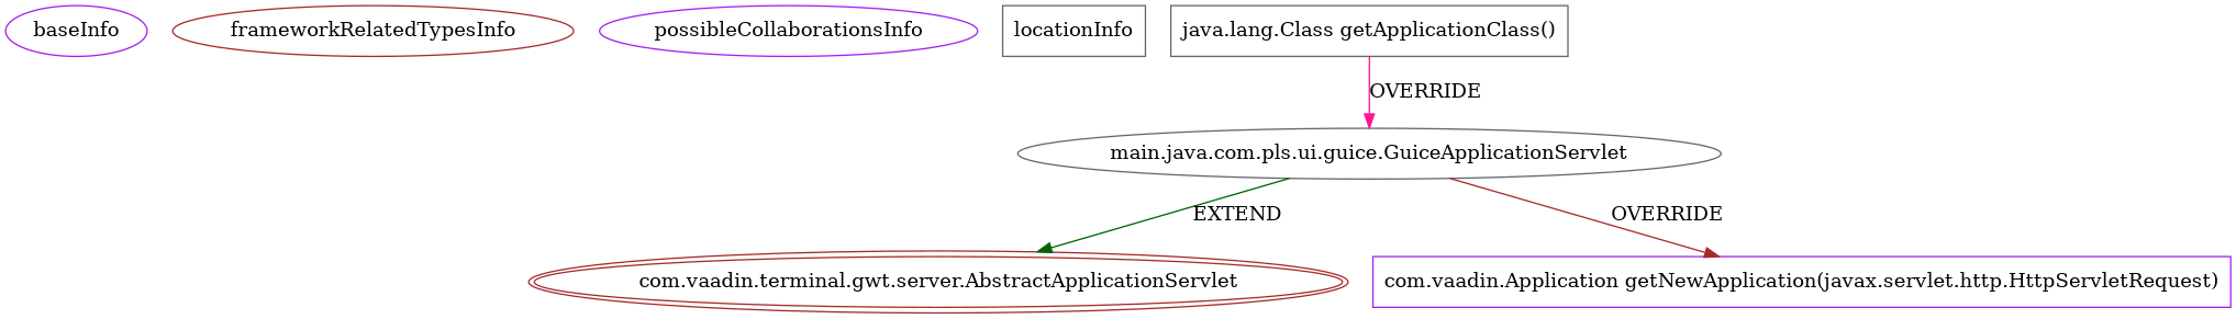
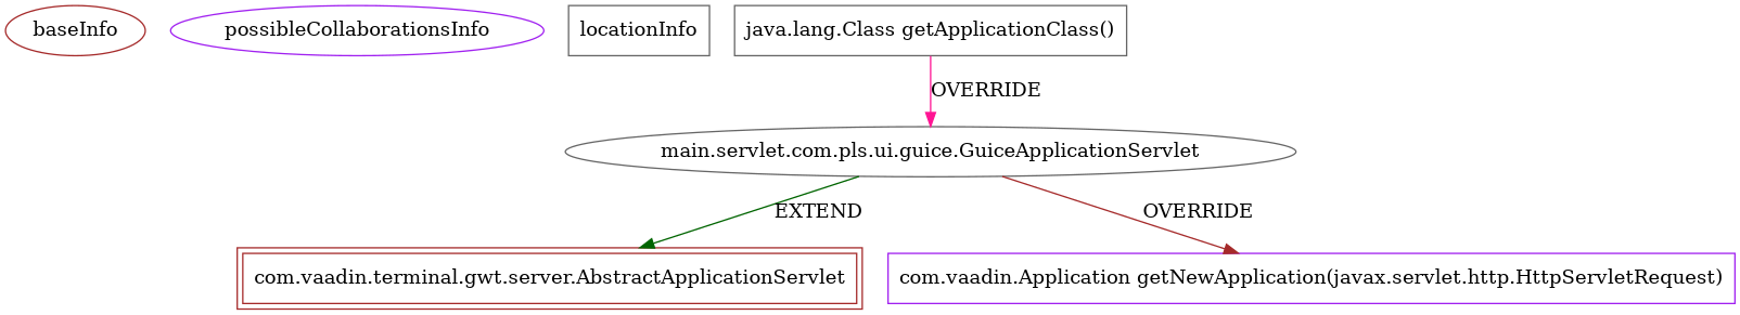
  digraph {
    node [color=brown]
-   baseInfo [category=extension_graph color=purple graphId=3444 isAnonymous=false possibleRelation=false]
-   frameworkRelatedTypesInfo [0="com.vaadin.terminal.gwt.server.AbstractApplicationServlet"]
+   baseInfo [category=extension_graph graphId=3444 isAnonymous=false possibleRelation=false]
    possibleCollaborationsInfo [color=purple]
    locationInfo [color=gray40 contextSignature=GuiceApplicationServlet filePath="/krot-s-vaadin/vaadin-master/src/main/java/com/pls/ui/guice/GuiceApplicationServlet.java" graphId=3444 projectName="krot-s-vaadin" shape=box]
-   n5 [color=gray40 isFrameworkType=false label="main.java.com.pls.ui.guice.GuiceApplicationServlet" vertexType=ROOT_CLIENT_CLASS_DECLARATION]
-   n6 [isFrameworkType=true label="com.vaadin.terminal.gwt.server.AbstractApplicationServlet" peripheries=2 vertexType=FRAMEWORK_CLASS_TYPE]
+   n5 [color=gray40 isFrameworkType=false label="main.servlet.com.pls.ui.guice.GuiceApplicationServlet" vertexType=ROOT_CLIENT_CLASS_DECLARATION]
+   n6 [isFrameworkType=true label="com.vaadin.terminal.gwt.server.AbstractApplicationServlet" peripheries=2 vertexType=FRAMEWORK_CLASS_TYPE shape=box]
    n7 [color=purple isFrameworkType=false label="com.vaadin.Application getNewApplication(javax.servlet.http.HttpServletRequest)" shape=box vertexType=OVERRIDING_METHOD_DECLARATION]
    n8 [color=gray40 isFrameworkType=false label="java.lang.Class getApplicationClass()" shape=box vertexType=OVERRIDING_METHOD_DECLARATION]
    n5 -> n6 [color=darkgreen label=EXTEND]
    n5 -> n7 [color=brown label=OVERRIDE]
    n8 -> n5 [color=deeppink label=OVERRIDE]
  }
